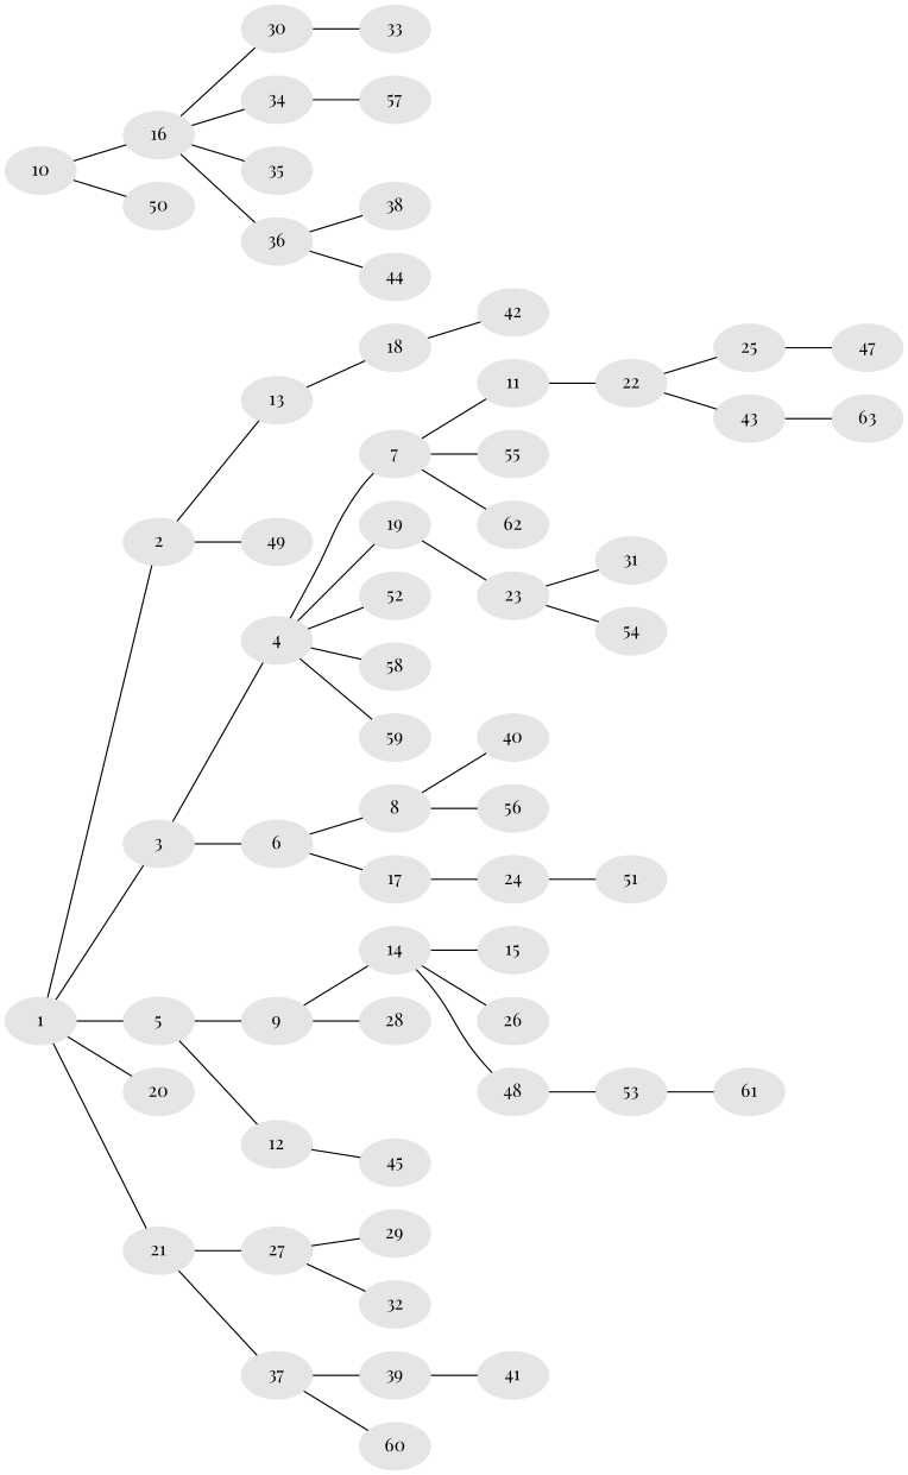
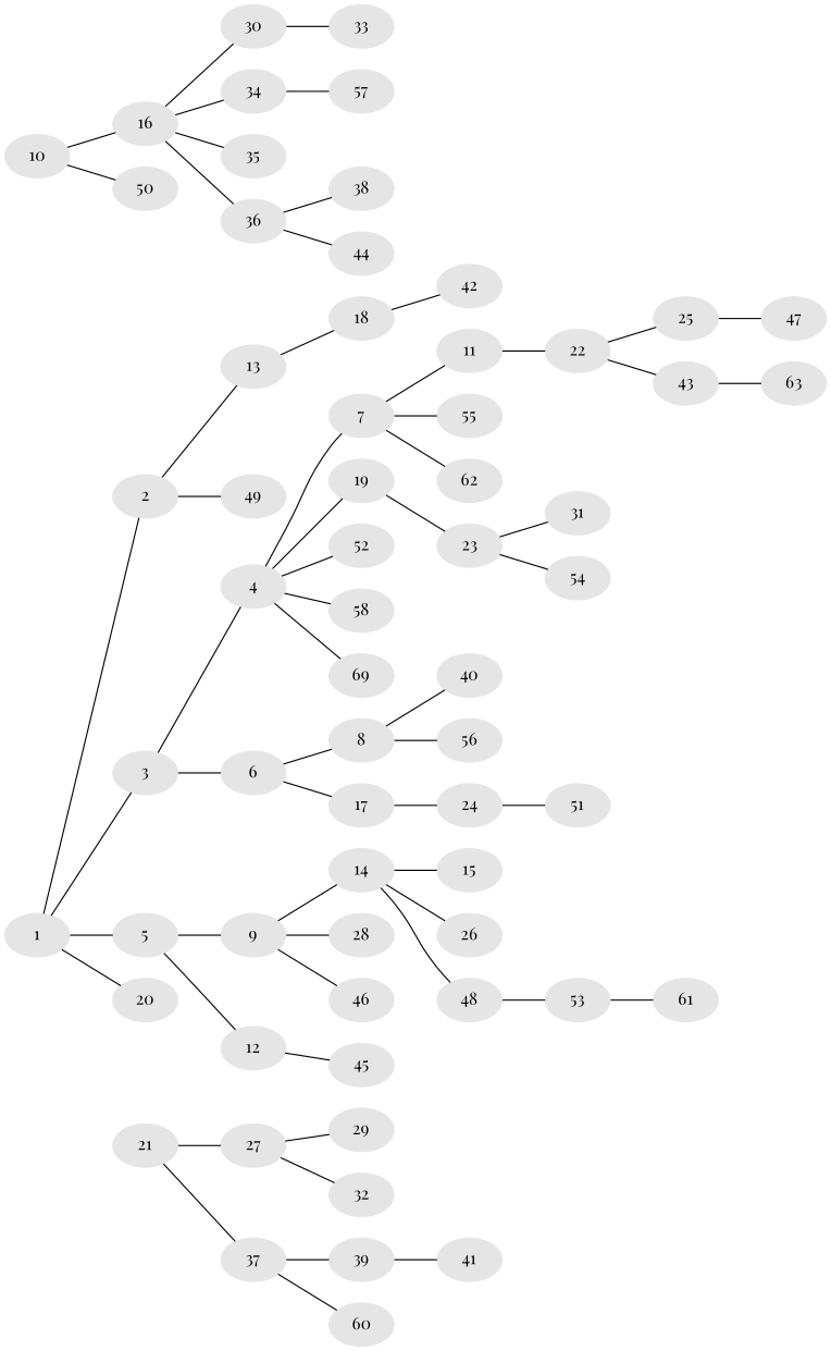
  graph {
    fontname="Playfair Display"
    rankdir=LR
    node [color=gray90 fontname="Playfair Display" style=filled]
    edge [fontname="Playfair Display"]
    1
    2
    3
    5
    20
    21
    13
    49
    4
    6
    9
    12
    27
    37
    18
    7
    19
    52
    58
-   59
+   59 [label=69]
    8
    17
    11
    55
    62
    23
    14
    28
+   46
    45
    40
    56
    10
    16
    50
    24
    22
    15
    26
    48
    30
    34
    35
    36
    25
    43
    42
    53
    33
    57
    38
    44
    51
    31
    54
    29
    32
    39
    60
    47
    63
    41
    61
    1 -- 2
    1 -- 3
    1 -- 5
    1 -- 20
-   1 -- 21
    2 -- 13
    2 -- 49
    3 -- 4
    3 -- 6
    5 -- 9
    5 -- 12
    21 -- 27
    21 -- 37
    13 -- 18
    4 -- 7
    4 -- 19
    4 -- 52
    4 -- 58
    4 -- 59
    6 -- 8
    6 -- 17
    9 -- 14
    9 -- 28
+   9 -- 46
    12 -- 45
    27 -- 29
    27 -- 32
    37 -- 39
    37 -- 60
    18 -- 42
    7 -- 11
    7 -- 55
    7 -- 62
    19 -- 23
    8 -- 40
    8 -- 56
    17 -- 24
    11 -- 22
    23 -- 31
    23 -- 54
    14 -- 15
    14 -- 26
    14 -- 48
    10 -- 16
    10 -- 50
    16 -- 30
    16 -- 34
    16 -- 35
    16 -- 36
    24 -- 51
    22 -- 25
    22 -- 43
    48 -- 53
    30 -- 33
    34 -- 57
    36 -- 38
    36 -- 44
    25 -- 47
    43 -- 63
    53 -- 61
    39 -- 41
  }
